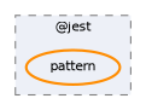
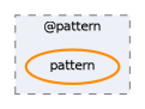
  digraph {
    compound=true
    n1 [color=darkorange fillcolor="#edf0f7" fontname=Helvetica fontsize=10 height=0.2 label=pattern shape=ellipse style="filled,bold" width=0.4]
    subgraph cluster_1 {
      bgcolor="#edf0f7"
      fontname=Helvetica
      fontsize=10
-     label="@jest"
+     label="@pattern"
      pencolor=grey50
      style="filled,dashed"
      n1
    }
  }
